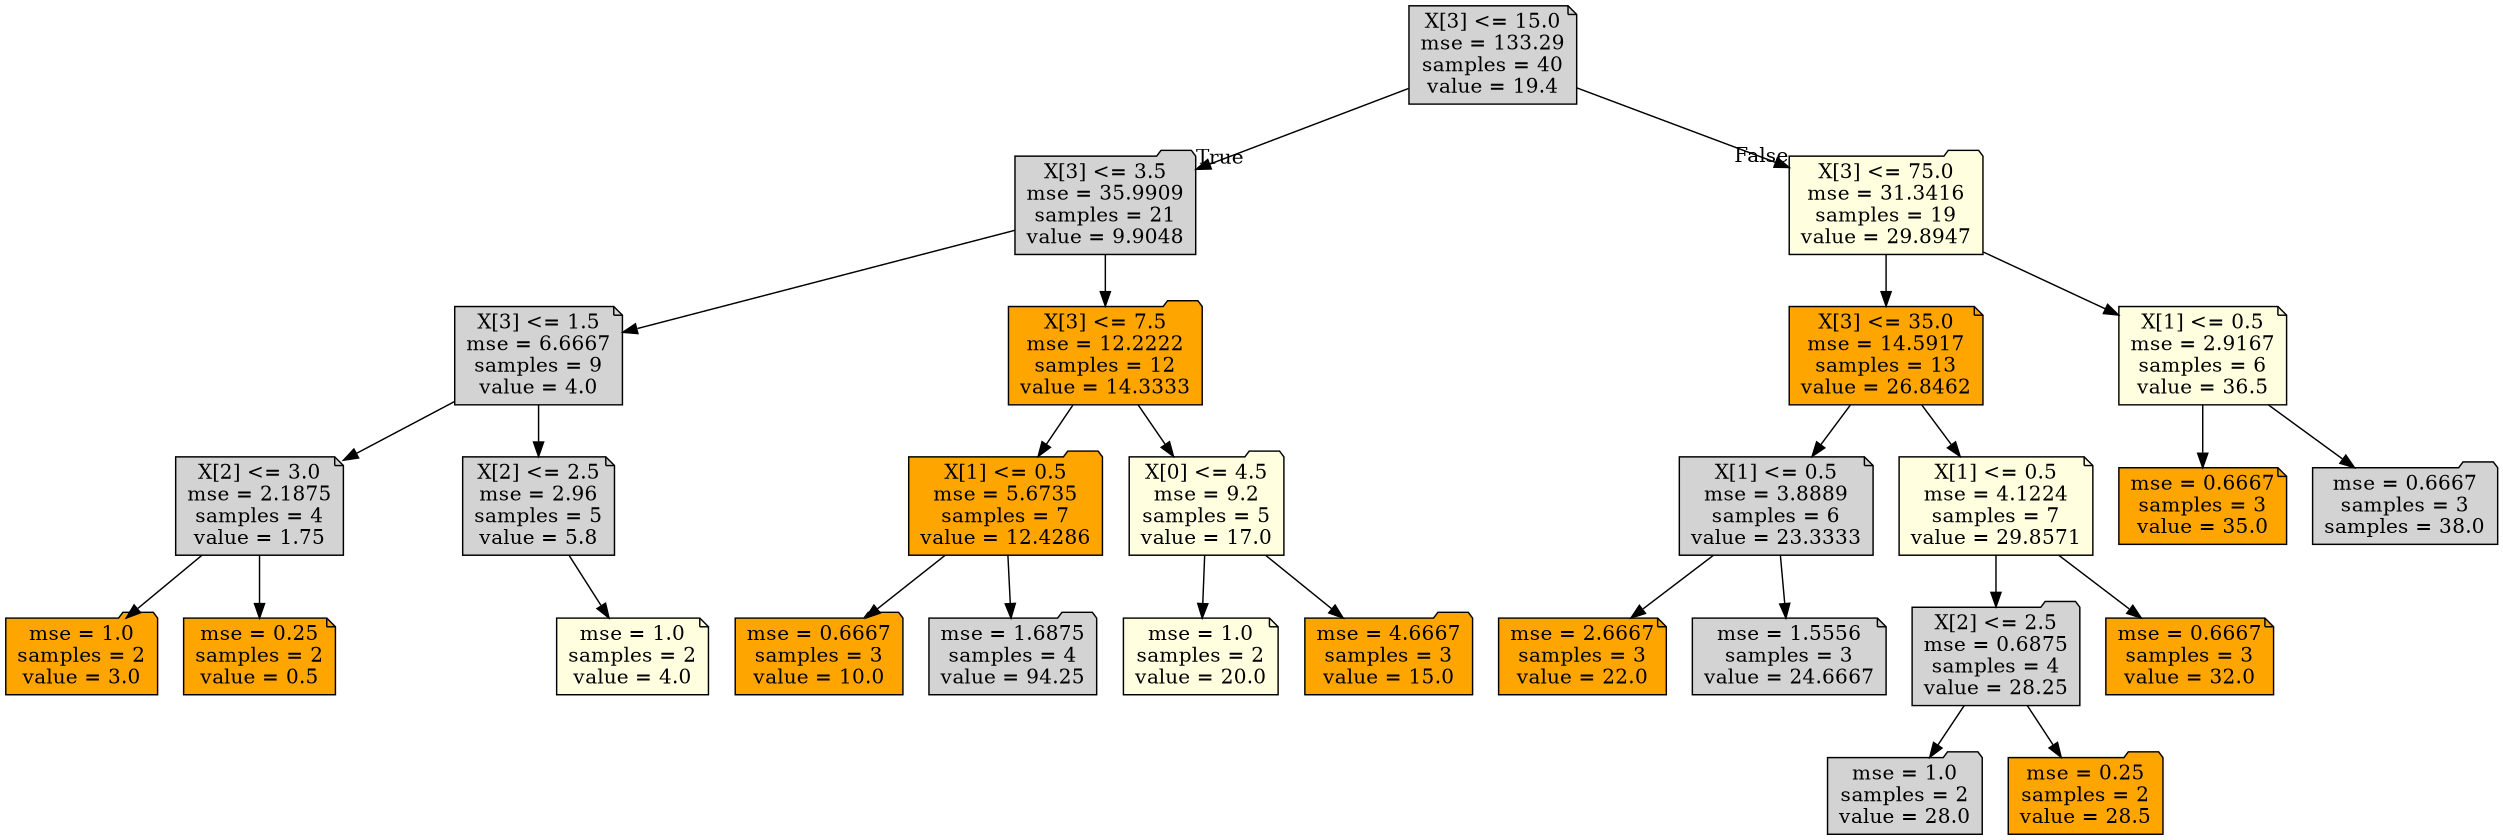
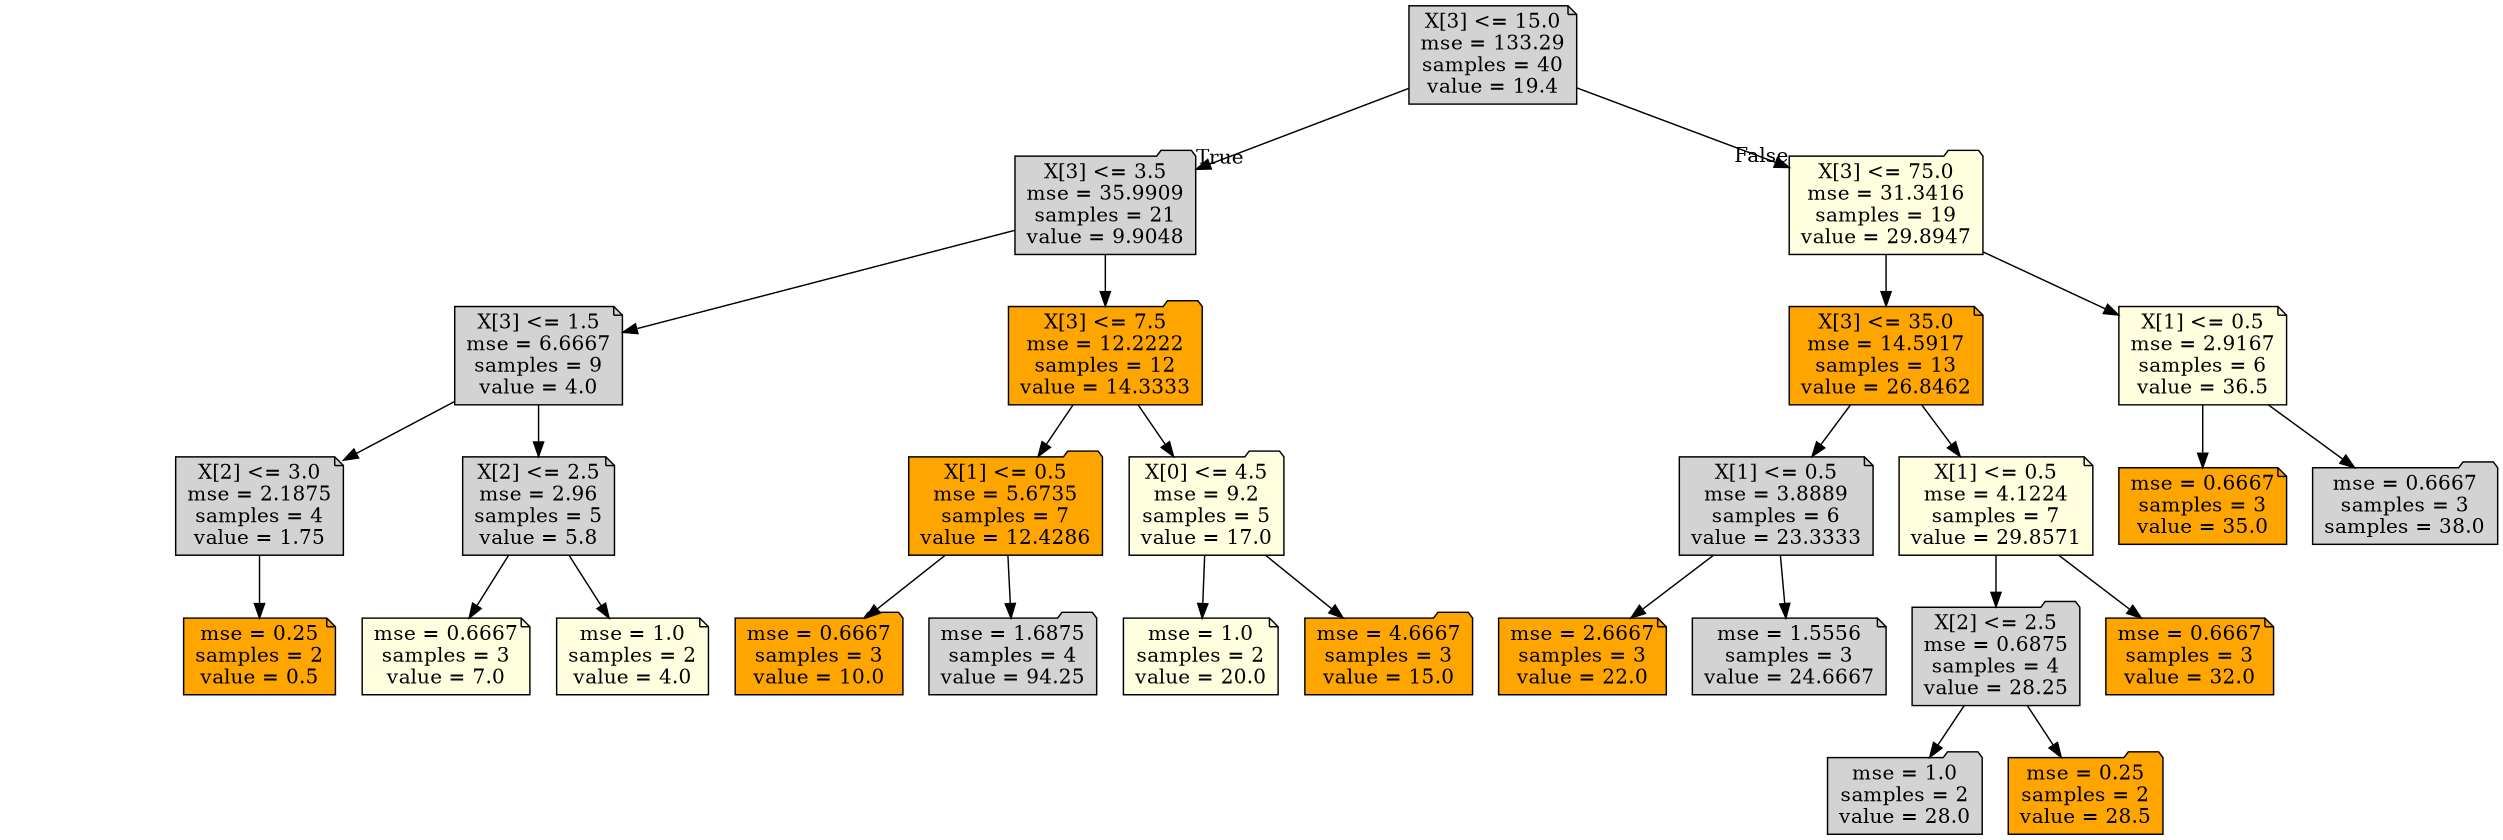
  digraph {
    node [fillcolor=lightgrey shape=note style=filled]
    n1 [label="X[3] <= 15.0\nmse = 133.29\nsamples = 40\nvalue = 19.4"]
    n2 [label="X[3] <= 3.5\nmse = 35.9909\nsamples = 21\nvalue = 9.9048" shape=folder]
    n3 [fillcolor=lightyellow label="X[3] <= 75.0\nmse = 31.3416\nsamples = 19\nvalue = 29.8947" shape=folder]
    n4 [label="X[3] <= 1.5\nmse = 6.6667\nsamples = 9\nvalue = 4.0"]
    n5 [fillcolor=orange label="X[3] <= 7.5\nmse = 12.2222\nsamples = 12\nvalue = 14.3333" shape=folder]
    n6 [fillcolor=orange label="X[3] <= 35.0\nmse = 14.5917\nsamples = 13\nvalue = 26.8462"]
    n7 [fillcolor=lightyellow label="X[1] <= 0.5\nmse = 2.9167\nsamples = 6\nvalue = 36.5"]
    n8 [label="X[2] <= 3.0\nmse = 2.1875\nsamples = 4\nvalue = 1.75"]
    n9 [label="X[2] <= 2.5\nmse = 2.96\nsamples = 5\nvalue = 5.8"]
    n10 [fillcolor=orange label="X[1] <= 0.5\nmse = 5.6735\nsamples = 7\nvalue = 12.4286" shape=folder]
    n11 [fillcolor=lightyellow label="X[0] <= 4.5\nmse = 9.2\nsamples = 5\nvalue = 17.0" shape=folder]
-   n12 [fillcolor=orange label="mse = 1.0\nsamples = 2\nvalue = 3.0" shape=folder]
    n13 [fillcolor=orange label="mse = 0.25\nsamples = 2\nvalue = 0.5"]
+   n14 [fillcolor=lightyellow label="mse = 0.6667\nsamples = 3\nvalue = 7.0"]
    n15 [fillcolor=lightyellow label="mse = 1.0\nsamples = 2\nvalue = 4.0"]
    n16 [fillcolor=orange label="mse = 0.6667\nsamples = 3\nvalue = 10.0" shape=folder]
    n17 [label="mse = 1.6875\nsamples = 4\nvalue = 94.25" shape=folder]
    n18 [fillcolor=lightyellow label="mse = 1.0\nsamples = 2\nvalue = 20.0"]
    n19 [fillcolor=orange label="mse = 4.6667\nsamples = 3\nvalue = 15.0" shape=folder]
    n20 [label="X[1] <= 0.5\nmse = 3.8889\nsamples = 6\nvalue = 23.3333"]
    n21 [fillcolor=lightyellow label="X[1] <= 0.5\nmse = 4.1224\nsamples = 7\nvalue = 29.8571"]
    n22 [fillcolor=orange label="mse = 0.6667\nsamples = 3\nvalue = 35.0"]
    n23 [label="mse = 0.6667\nsamples = 3\nsamples = 38.0" shape=folder]
    n24 [fillcolor=orange label="mse = 2.6667\nsamples = 3\nvalue = 22.0"]
    n25 [label="mse = 1.5556\nsamples = 3\nvalue = 24.6667"]
    n26 [label="X[2] <= 2.5\nmse = 0.6875\nsamples = 4\nvalue = 28.25" shape=folder]
    n27 [fillcolor=orange label="mse = 0.6667\nsamples = 3\nvalue = 32.0"]
    n28 [label="mse = 1.0\nsamples = 2\nvalue = 28.0" shape=folder]
    n29 [fillcolor=orange label="mse = 0.25\nsamples = 2\nvalue = 28.5" shape=folder]
    n1 -> n2 [headlabel=True labelangle=45 labeldistance=2.5]
    n1 -> n3 [headlabel=False labelangle=-45 labeldistance=2.5]
    n2 -> n4
    n2 -> n5
    n3 -> n6
    n3 -> n7
    n4 -> n8
    n4 -> n9
    n5 -> n10
    n5 -> n11
    n6 -> n20
    n6 -> n21
    n7 -> n22
    n7 -> n23
-   n8 -> n12
    n8 -> n13
+   n9 -> n14
    n9 -> n15
    n10 -> n16
    n10 -> n17
    n11 -> n18
    n11 -> n19
    n20 -> n24
    n20 -> n25
    n21 -> n26
    n21 -> n27
    n26 -> n28
    n26 -> n29
  }
